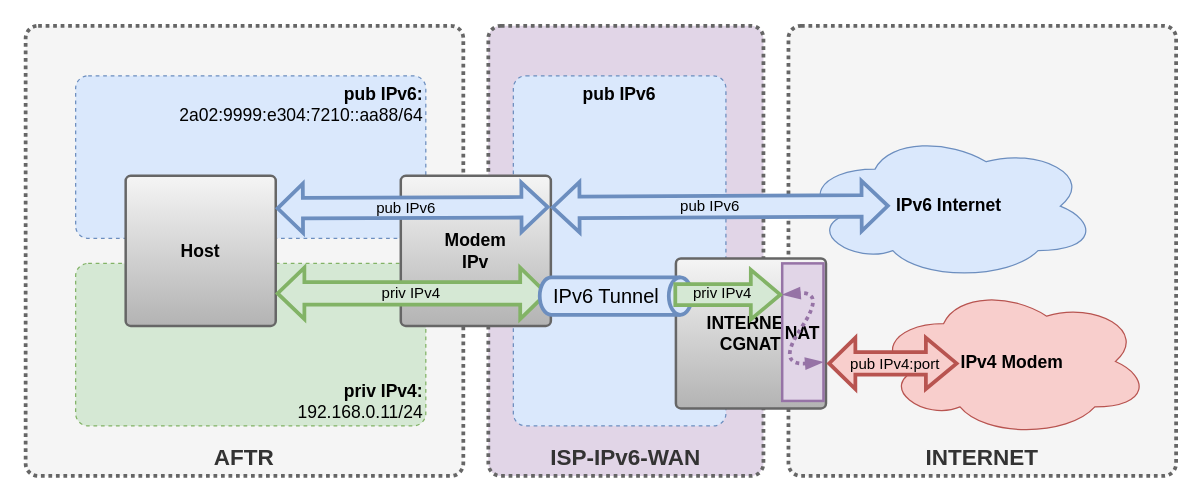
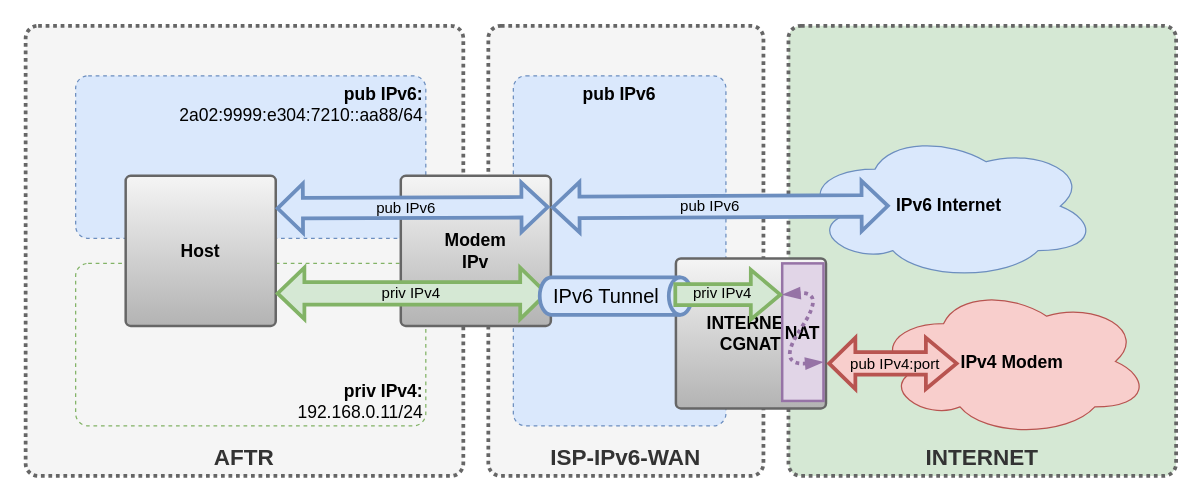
  <mxCell id="0" />
  <mxCell id="1" parent="0" />
- <mxCell id="2" value="&lt;font style=&quot;&quot;&gt;&lt;b style=&quot;&quot;&gt;&lt;font style=&quot;font-size: 18px;&quot;&gt;INTERNET&lt;/font&gt;&lt;/b&gt;&lt;br&gt;&lt;/font&gt;" style="rounded=1;whiteSpace=wrap;html=1;absoluteArcSize=1;verticalAlign=bottom;align=center;fillColor=#f5f5f5;dashed=1;strokeWidth=3;dashPattern=1 1;perimeterSpacing=0;fontColor=#333333;strokeColor=#666666;" parent="1" vertex="1"><mxGeometry x="630" y="20" width="310" height="360" as="geometry" /></mxCell>
- <mxCell id="3" value="&lt;font style=&quot;&quot;&gt;&lt;b style=&quot;&quot;&gt;&lt;font style=&quot;font-size: 18px;&quot;&gt;ISP-IPv6-WAN&lt;/font&gt;&lt;/b&gt;&lt;br&gt;&lt;/font&gt;" style="rounded=1;whiteSpace=wrap;html=1;absoluteArcSize=1;verticalAlign=bottom;align=center;fillColor=#e1d5e7;dashed=1;strokeWidth=3;dashPattern=1 1;perimeterSpacing=0;fontColor=#333333;strokeColor=#666666;" parent="1" vertex="1"><mxGeometry x="390" y="20" width="220" height="360" as="geometry" /></mxCell>
+ <mxCell id="2" value="&lt;font style=&quot;&quot;&gt;&lt;b style=&quot;&quot;&gt;&lt;font style=&quot;font-size: 18px;&quot;&gt;INTERNET&lt;/font&gt;&lt;/b&gt;&lt;br&gt;&lt;/font&gt;" style="rounded=1;whiteSpace=wrap;html=1;absoluteArcSize=1;verticalAlign=bottom;align=center;fillColor=#d5e8d4;dashed=1;strokeWidth=3;dashPattern=1 1;perimeterSpacing=0;fontColor=#333333;strokeColor=#666666;" parent="1" vertex="1"><mxGeometry x="630" y="20" width="310" height="360" as="geometry" /></mxCell>
+ <mxCell id="3" value="&lt;font style=&quot;&quot;&gt;&lt;b style=&quot;&quot;&gt;&lt;font style=&quot;font-size: 18px;&quot;&gt;ISP-IPv6-WAN&lt;/font&gt;&lt;/b&gt;&lt;br&gt;&lt;/font&gt;" style="rounded=1;whiteSpace=wrap;html=1;absoluteArcSize=1;verticalAlign=bottom;align=center;fillColor=#f5f5f5;dashed=1;strokeWidth=3;dashPattern=1 1;perimeterSpacing=0;fontColor=#333333;strokeColor=#666666;" parent="1" vertex="1"><mxGeometry x="390" y="20" width="220" height="360" as="geometry" /></mxCell>
  <mxCell id="4" value="&lt;font style=&quot;&quot;&gt;&lt;b style=&quot;&quot;&gt;&lt;font style=&quot;font-size: 18px;&quot;&gt;AFTR&lt;/font&gt;&lt;/b&gt;&lt;br&gt;&lt;/font&gt;" style="rounded=1;whiteSpace=wrap;html=1;absoluteArcSize=1;verticalAlign=bottom;align=center;fillColor=#f5f5f5;dashed=1;strokeWidth=3;dashPattern=1 1;perimeterSpacing=0;fontColor=#333333;strokeColor=#666666;" parent="1" vertex="1"><mxGeometry x="20" y="20" width="350" height="360" as="geometry" /></mxCell>
  <mxCell id="5" value="&lt;b&gt;&lt;font style=&quot;font-size: 14px;&quot;&gt;IPv4 Modem&lt;/font&gt;&lt;/b&gt;" style="ellipse;shape=cloud;whiteSpace=wrap;html=1;fillColor=#f8cecc;strokeColor=#b85450;" parent="1" vertex="1"><mxGeometry x="699" y="228" width="220" height="121" as="geometry" /></mxCell>
  <mxCell id="6" value="&lt;b&gt;&lt;font style=&quot;font-size: 14px;&quot;&gt;pub IPv6&lt;/font&gt;&lt;/b&gt;" style="rounded=1;whiteSpace=wrap;html=1;fillColor=#dae8fc;strokeColor=#6c8ebf;absoluteArcSize=1;verticalAlign=top;align=center;dashed=1;" parent="1" vertex="1"><mxGeometry x="410" y="60" width="170" height="280" as="geometry" /></mxCell>
- <mxCell id="7" value="&lt;font style=&quot;font-size: 14px;&quot;&gt;&lt;b&gt;priv IPv4:&lt;/b&gt;&lt;br&gt;192.168.0.11/24&lt;br&gt;&lt;/font&gt;" style="rounded=1;whiteSpace=wrap;html=1;fillColor=#d5e8d4;strokeColor=#82b366;absoluteArcSize=1;verticalAlign=bottom;align=right;dashed=1;" parent="1" vertex="1"><mxGeometry y="210" width="280" height="130" as="geometry" x="60" /></mxCell>
+ <mxCell id="7" value="&lt;font style=&quot;font-size: 14px;&quot;&gt;&lt;b&gt;priv IPv4:&lt;/b&gt;&lt;br&gt;192.168.0.11/24&lt;br&gt;&lt;/font&gt;" style="rounded=1;whiteSpace=wrap;html=1;fillColor=#f5f5f5;strokeColor=#82b366;absoluteArcSize=1;verticalAlign=bottom;align=right;dashed=1;" parent="1" vertex="1"><mxGeometry y="210" width="280" height="130" as="geometry" x="60" /></mxCell>
  <mxCell id="8" value="&lt;b&gt;&lt;font style=&quot;font-size: 14px;&quot;&gt;IPv6 Internet&lt;/font&gt;&lt;/b&gt;" style="ellipse;shape=cloud;whiteSpace=wrap;html=1;fillColor=#dae8fc;strokeColor=#6c8ebf;" parent="1" vertex="1"><mxGeometry x="640" y="105" width="237" height="118.5" as="geometry" /></mxCell>
  <mxCell id="9" value="&lt;font style=&quot;font-size: 14px;&quot;&gt;&lt;b&gt;pub IPv6:&lt;/b&gt;&lt;br&gt;2a02:9999:e304:7210::aa88/64&lt;br&gt;&lt;/font&gt;" style="rounded=1;whiteSpace=wrap;html=1;fillColor=#dae8fc;strokeColor=#6c8ebf;absoluteArcSize=1;verticalAlign=top;align=right;dashed=1;" parent="1" vertex="1"><mxGeometry y="60" width="280" height="130" as="geometry" x="60" /></mxCell>
  <mxCell id="10" value="&lt;b&gt;Host&lt;/b&gt;" style="rounded=1;whiteSpace=wrap;html=1;fontSize=14;fillColor=#f5f5f5;strokeColor=#666666;sketch=0;glass=0;shadow=0;absoluteArcSize=1;strokeWidth=2;arcSize=8;gradientColor=#b3b3b3;" parent="1" vertex="1"><mxGeometry x="100" y="140" width="120" height="120" as="geometry" /></mxCell>
  <mxCell id="11" value="&lt;b&gt;Modem&lt;br&gt;IPv&lt;/b&gt;" style="rounded=1;whiteSpace=wrap;html=1;fontSize=14;fillColor=#f5f5f5;strokeColor=#666666;strokeWidth=2;arcSize=8;absoluteArcSize=1;gradientColor=#b3b3b3;" parent="1" vertex="1"><mxGeometry x="320" y="140" width="120" height="120" as="geometry" /></mxCell>
  <mxCell id="12" value="&lt;b&gt;INTERNET&lt;br&gt;CGNAT&lt;/b&gt;" style="rounded=1;whiteSpace=wrap;html=1;fontSize=14;fillColor=#f5f5f5;strokeColor=#666666;strokeWidth=2;absoluteArcSize=1;arcSize=8;gradientColor=#b3b3b3;" parent="1" vertex="1"><mxGeometry x="540" y="206" width="120" height="120" as="geometry" /></mxCell>
  <mxCell id="13" value="" style="shape=flexArrow;endArrow=classic;startArrow=classic;html=1;rounded=0;fontSize=18;exitX=1;exitY=0.25;exitDx=0;exitDy=0;fillColor=#dae8fc;strokeColor=#6c8ebf;strokeWidth=3;width=14.4;startSize=5.744;gradientColor=none;" parent="1" edge="1"><mxGeometry width="100" height="100" relative="1" as="geometry"><mxPoint x="220" y="166" as="sourcePoint" /><mxPoint x="439" y="165" as="targetPoint" /></mxGeometry></mxCell>
  <mxCell id="14" value="&lt;span style=&quot;&quot;&gt;pub IPv6&lt;/span&gt;" style="edgeLabel;html=1;align=center;verticalAlign=middle;resizable=0;points=[];fontSize=12;labelBackgroundColor=none;" parent="13" vertex="1" connectable="0"><mxGeometry x="-0.097" y="-1" relative="1" as="geometry"><mxPoint x="4" y="-1" as="offset" /></mxGeometry></mxCell>
  <mxCell id="15" value="" style="shape=flexArrow;endArrow=classic;startArrow=classic;html=1;rounded=0;fontSize=18;exitX=1;exitY=0.75;exitDx=0;exitDy=0;fillColor=#d5e8d4;strokeColor=#82b366;strokeWidth=3;width=16;startSize=6.132;gradientColor=none;" parent="1" edge="1"><mxGeometry width="100" height="100" relative="1" as="geometry"><mxPoint x="220" y="234" as="sourcePoint" /><mxPoint x="438" y="234" as="targetPoint" /></mxGeometry></mxCell>
  <mxCell id="16" value="&lt;span style=&quot;&quot;&gt;priv IPv4&lt;/span&gt;" style="edgeLabel;html=1;align=center;verticalAlign=middle;resizable=0;points=[];fontSize=12;labelBackgroundColor=none;" parent="15" vertex="1" connectable="0"><mxGeometry x="-0.207" y="2" relative="1" as="geometry"><mxPoint x="21" y="1" as="offset" /></mxGeometry></mxCell>
  <mxCell id="17" value="&lt;font style=&quot;font-size: 16px;&quot;&gt;IPv6 Tunnel&lt;/font&gt;" style="shape=cylinder3;whiteSpace=wrap;html=1;boundedLbl=1;backgroundOutline=1;size=9.219;fontSize=18;strokeWidth=3;fillColor=#dae8fc;rotation=90;strokeColor=#6c8ebf;verticalAlign=middle;horizontal=0;" parent="1" vertex="1"><mxGeometry x="476.92" y="175.27" width="30" height="121.65" as="geometry" /></mxCell>
  <mxCell id="18" value="" style="shape=flexArrow;endArrow=classic;startArrow=classic;html=1;rounded=0;fontSize=18;exitX=1;exitY=0.25;exitDx=0;exitDy=0;fillColor=#dae8fc;strokeColor=#6c8ebf;strokeWidth=3;width=15.2;startSize=6.136;" parent="1" edge="1"><mxGeometry width="100" height="100" relative="1" as="geometry"><mxPoint x="440" y="165.26" as="sourcePoint" /><mxPoint x="711" y="164" as="targetPoint" /></mxGeometry></mxCell>
  <mxCell id="19" value="&lt;span style=&quot;&quot;&gt;pub IPv6&lt;/span&gt;" style="edgeLabel;html=1;align=center;verticalAlign=middle;resizable=0;points=[];fontSize=12;labelBackgroundColor=none;" parent="18" vertex="1" connectable="0"><mxGeometry x="-0.097" y="-1" relative="1" as="geometry"><mxPoint x="4" y="-1" as="offset" /></mxGeometry></mxCell>
  <mxCell id="20" value="&lt;font style=&quot;font-size: 14px;&quot;&gt;&lt;b&gt;NAT&lt;/b&gt;&lt;/font&gt;" style="text;html=1;strokeColor=#9673a6;fillColor=#e1d5e7;align=center;verticalAlign=middle;whiteSpace=wrap;rounded=0;shadow=0;glass=0;labelBackgroundColor=none;sketch=0;fontSize=16;rotation=0;strokeWidth=2;" parent="1" vertex="1"><mxGeometry x="625" y="210" width="33" height="110" as="geometry" /></mxCell>
  <mxCell id="21" value="" style="shape=flexArrow;endArrow=classic;html=1;rounded=0;fontSize=18;strokeWidth=3;fillColor=#d5e8d4;strokeColor=#82b366;width=14.8;endSize=6.868;" parent="1" edge="1"><mxGeometry width="50" height="50" relative="1" as="geometry"><mxPoint x="538" y="235" as="sourcePoint" /><mxPoint x="625" y="235" as="targetPoint" /></mxGeometry></mxCell>
  <mxCell id="22" value="&lt;font style=&quot;font-size: 12px;&quot;&gt;priv IPv4&lt;/font&gt;" style="edgeLabel;html=1;align=center;verticalAlign=middle;resizable=0;points=[];fontSize=18;labelBackgroundColor=none;" parent="21" vertex="1" connectable="0"><mxGeometry x="-0.222" relative="1" as="geometry"><mxPoint x="4" y="-4" as="offset" /></mxGeometry></mxCell>
  <mxCell id="23" value="" style="curved=1;endArrow=blockThin;html=1;dashed=1;dashPattern=1 1;fontSize=14;strokeWidth=3;startArrow=blockThin;startFill=1;fillColor=#e1d5e7;strokeColor=#9673a6;endFill=1;" parent="1" edge="1"><mxGeometry width="50" height="50" relative="1" as="geometry"><mxPoint x="657" y="289" as="sourcePoint" /><mxPoint x="626" y="235" as="targetPoint" /><Array as="points"><mxPoint x="620" y="292" /><mxPoint x="660" y="232" /></Array></mxGeometry></mxCell>
  <mxCell id="24" value="" style="shape=flexArrow;endArrow=classic;startArrow=classic;html=1;rounded=0;fontSize=18;exitX=1;exitY=0.75;exitDx=0;exitDy=0;fillColor=#f8cecc;strokeColor=#b85450;strokeWidth=3;width=16;endSize=7.2;" parent="1" edge="1"><mxGeometry width="100" height="100" relative="1" as="geometry"><mxPoint x="661" y="290" as="sourcePoint" /><mxPoint x="766" y="290" as="targetPoint" /></mxGeometry></mxCell>
  <mxCell id="25" value="&lt;span style=&quot;&quot;&gt;pub IPv4:port&lt;/span&gt;" style="edgeLabel;html=1;align=center;verticalAlign=middle;resizable=0;points=[];fontSize=12;labelBackgroundColor=none;" parent="24" vertex="1" connectable="0"><mxGeometry x="-0.207" y="2" relative="1" as="geometry"><mxPoint x="11" y="2" as="offset" /></mxGeometry></mxCell>
  <mxCell id="26" value="" style="shape=image;verticalLabelPosition=bottom;labelBackgroundColor=default;verticalAlign=top;aspect=fixed;imageAspect=0;image=https://mirrors.creativecommons.org/presskit/buttons/88x31/png/by-nc-sa.eu.png;" vertex="1" parent="1"><mxGeometry x="830" y="30" width="102.91" height="36.01" as="geometry" /></mxCell>
